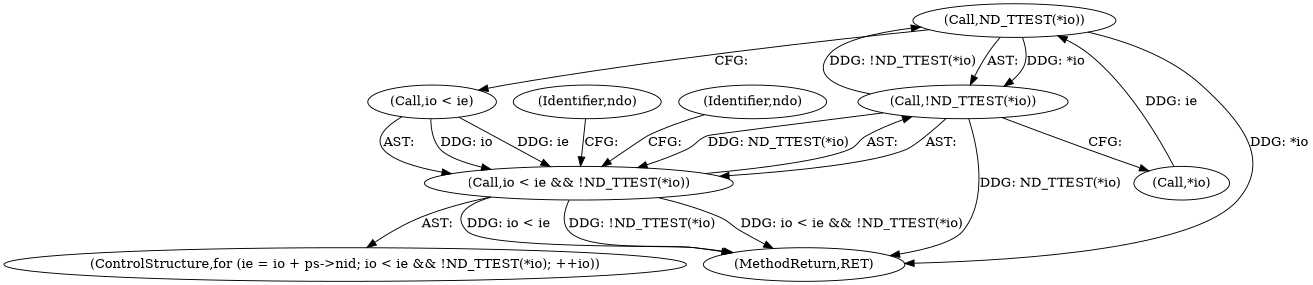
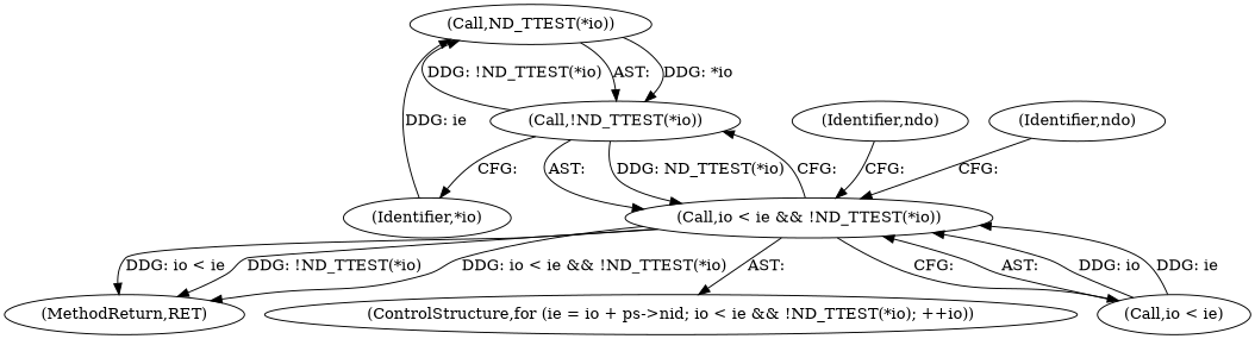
  digraph {
    n1 [label="(Call,ND_TTEST(*io))"]
    n2 [label="(Call,!ND_TTEST(*io))"]
    n3 [label="(MethodReturn,RET)"]
-   n4 [label="(Call,*io)"]
+   n4 [label="(Identifier,*io)"]
    n5 [label="(Call,io < ie && !ND_TTEST(*io))"]
    n6 [label="(ControlStructure,for (ie = io + ps->nid; io < ie && !ND_TTEST(*io); ++io))"]
    n7 [label="(Call,io < ie)"]
    n8 [label="(Identifier,ndo)"]
    n9 [label="(Identifier,ndo)"]
    n1 -> n2 [label="AST: "]
    n1 -> n2 [label="DDG: *io"]
-   n1 -> n3 [label="DDG: *io"]
    n2 -> n1 [label="DDG: !ND_TTEST(*io)"]
-   n2 -> n3 [label="DDG: ND_TTEST(*io)"]
    n2 -> n4 [label="CFG: "]
    n2 -> n5 [label="AST: "]
    n2 -> n5 [label="DDG: ND_TTEST(*io)"]
    n4 -> n1 [label="DDG: ie"]
-   n5 -> n2 [label="AST: "]
+   n5 -> n2 [label="CFG: "]
    n5 -> n3 [label="DDG: io < ie && !ND_TTEST(*io)"]
    n5 -> n3 [label="DDG: io < ie"]
    n5 -> n3 [label="DDG: !ND_TTEST(*io)"]
    n5 -> n6 [label="AST: "]
-   n1 -> n7 [label="CFG: "]
+   n5 -> n7 [label="CFG: "]
    n7 -> n5 [label="AST: "]
    n7 -> n5 [label="DDG: io"]
    n7 -> n5 [label="DDG: ie"]
    n8 -> n5 [label="CFG: "]
    n9 -> n5 [label="CFG: "]
  }
